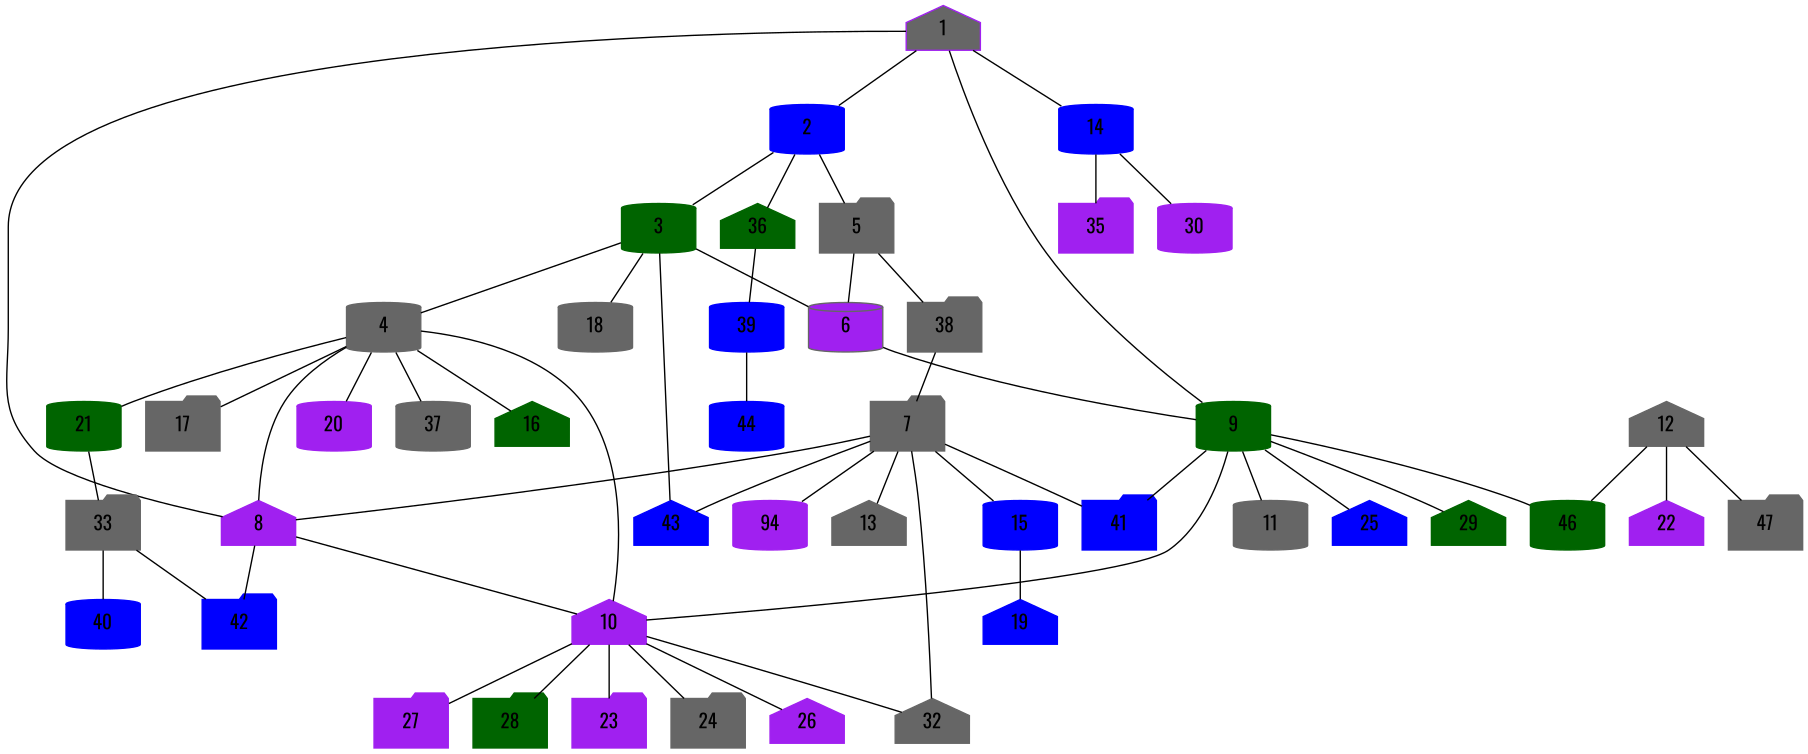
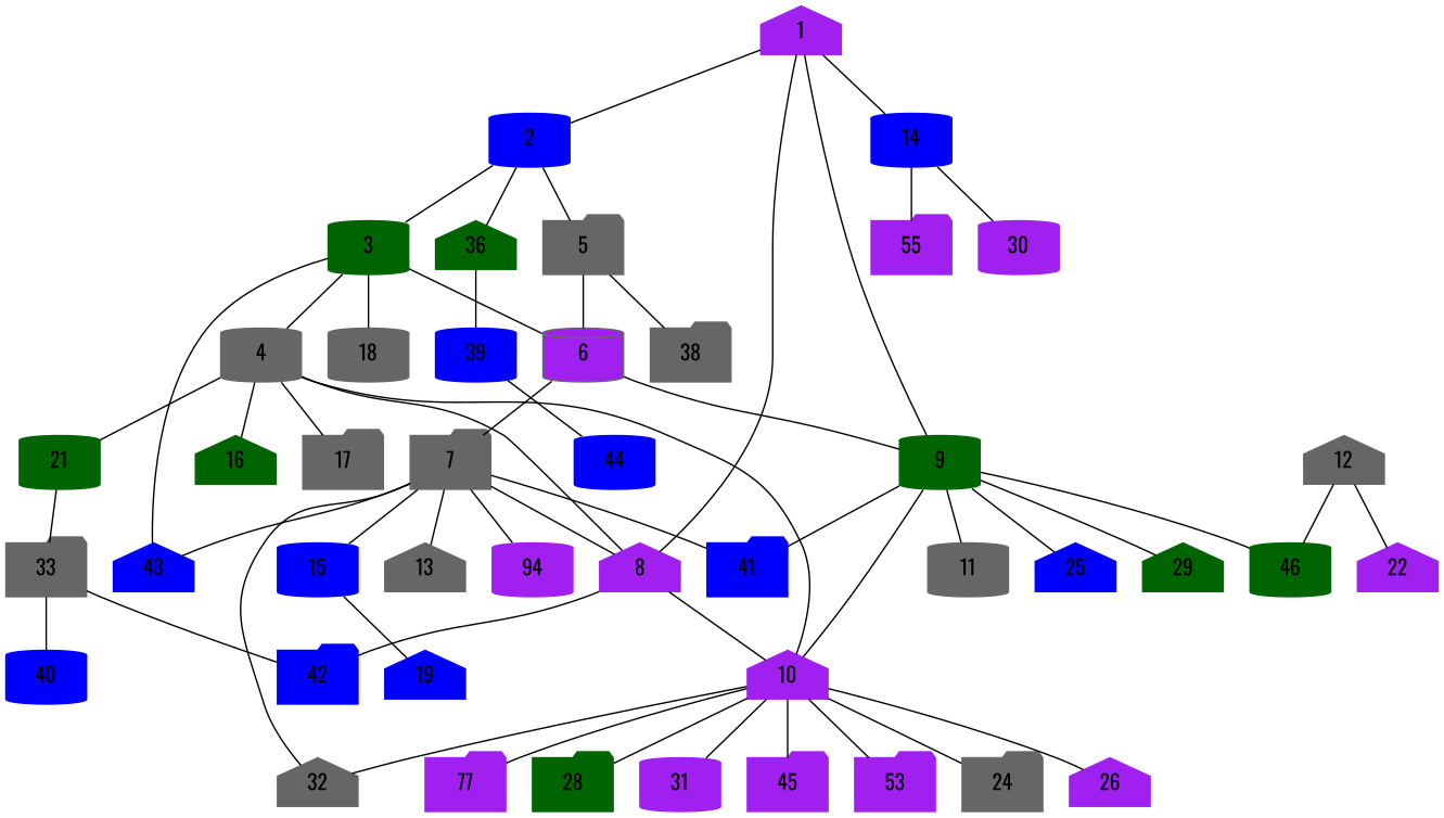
  graph {
    fontname=Oswald
    node [color=gray40 fontname=Oswald shape=cylinder style=filled]
    edge [fontname=Oswald]
-   1 [color=purple shape=house fillcolor=gray40]
+   1 [color=purple shape=house]
    2 [color=blue]
    8 [color=purple shape=house]
    9 [color=darkgreen]
    14 [color=blue]
    3 [color=darkgreen]
    5 [shape=folder]
    36 [color=darkgreen shape=house]
    10 [color=purple shape=house]
    42 [color=blue shape=folder]
    41 [color=blue shape=folder]
    11
    25 [color=blue shape=house]
    29 [color=darkgreen shape=house]
    46 [color=darkgreen]
    30 [color=purple]
-   35 [color=purple shape=folder]
+   35 [color=purple shape=folder label=55]
    4
    6 [fillcolor=purple]
    18
    43 [color=blue shape=house]
    38 [shape=folder]
    39 [color=blue]
    16 [color=darkgreen shape=house]
    17 [shape=folder]
-   20 [color=purple]
    21 [color=darkgreen]
-   37
    7 [shape=folder]
    32 [shape=house]
-   23 [color=purple shape=folder]
+   23 [color=purple shape=folder label=53]
    24 [shape=folder]
    26 [color=purple shape=house]
-   27 [color=purple shape=folder]
+   27 [color=purple shape=folder label=77]
    28 [color=darkgreen shape=folder]
+   31 [color=purple]
+   45 [color=purple shape=folder]
    33 [shape=folder]
    13 [shape=house]
    15 [color=blue]
    n41 [color=purple label=94]
    12 [shape=house]
    22 [color=purple shape=house]
-   47 [shape=folder]
    19 [color=blue shape=house]
    40 [color=blue]
    44 [color=blue]
    1 -- 2
    1 -- 8
    1 -- 9
    1 -- 14
    2 -- 3
    2 -- 5
    2 -- 36
    8 -- 10
    8 -- 42
    9 -- 10
    9 -- 41
    9 -- 11
    9 -- 25
    9 -- 29
    9 -- 46
    14 -- 30
    14 -- 35
    3 -- 4
    3 -- 6
    3 -- 18
    3 -- 43
    5 -- 6
    5 -- 38
    36 -- 39
    10 -- 32
    10 -- 23
    10 -- 24
    10 -- 26
    10 -- 27
    10 -- 28
+   10 -- 31
+   10 -- 45
    4 -- 8
    4 -- 10
    4 -- 16
    4 -- 17
-   4 -- 20
    4 -- 21
-   4 -- 37
    6 -- 9
-   38 -- 7
+   6 -- 7
    39 -- 44
    21 -- 33
    7 -- 8
    7 -- 41
    7 -- 43
    7 -- 32
    7 -- 13
    7 -- 15
    7 -- n41
    33 -- 42
    33 -- 40
    15 -- 19
    12 -- 46
    12 -- 22
-   12 -- 47
  }
